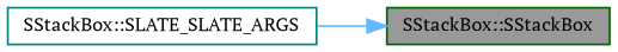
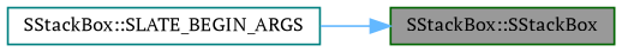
  digraph {
    rankdir=RL
    fontname="PT Serif"
    node [fontname="PT Serif" fontsize=10 shape=box style=filled]
    n1 [color=darkgreen fillcolor=grey60 fontcolor=black height=0.2 label="SStackBox::SStackBox" width=0.4]
-   n2 [color=teal fillcolor=white height=0.2 label="SStackBox::SLATE_SLATE_ARGS" width=0.4]
+   n2 [color=teal fillcolor=white height=0.2 label="SStackBox::SLATE_BEGIN_ARGS" width=0.4]
    n1 -> n2 [color=steelblue1 dir=back fontname="PT Serif" fontsize=10 labelfontname=Helvetica labelfontsize=10 style=solid]
  }
